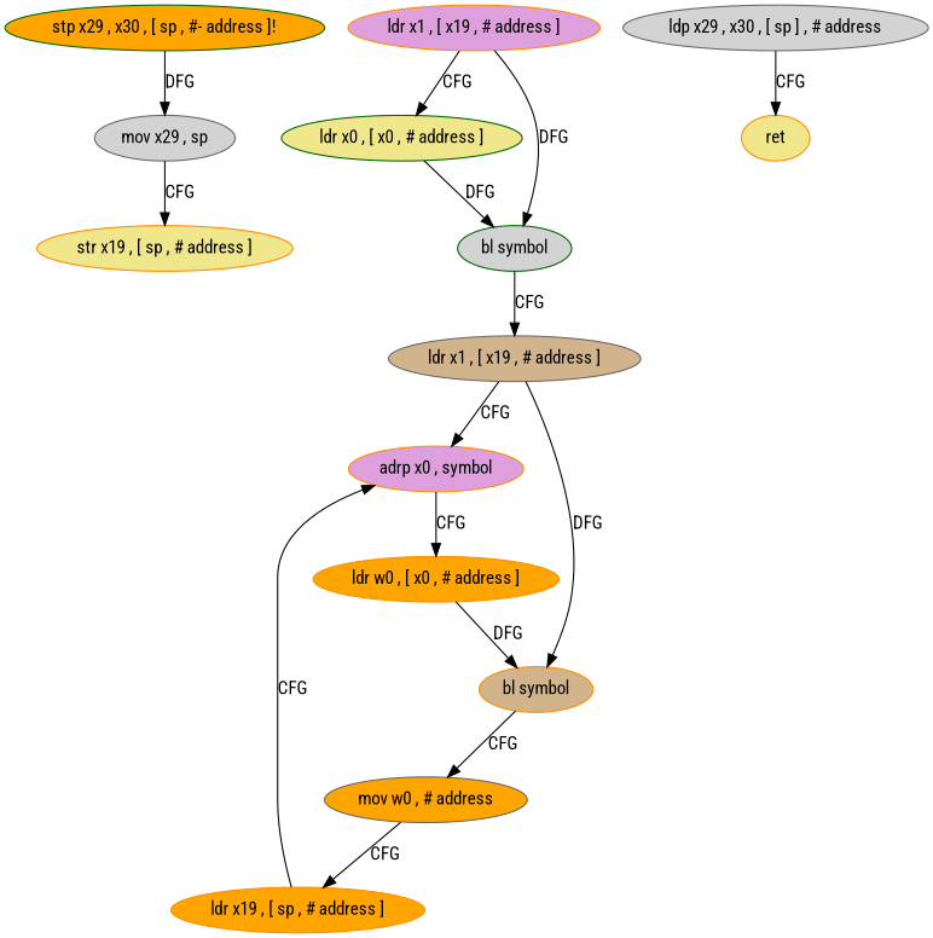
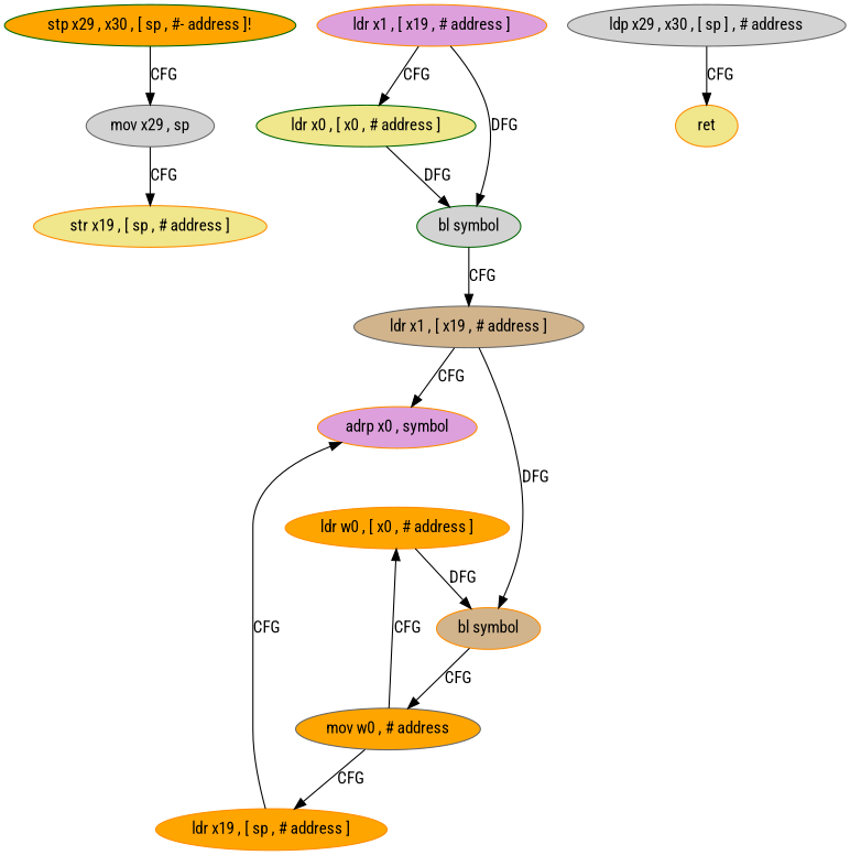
  digraph {
    fontname="Roboto Condensed"
    node [color=darkorange fillcolor=orange fontname="Roboto Condensed" style=filled]
    edge [fontname="Roboto Condensed"]
    n1 [color=darkgreen label="stp x29 , x30 , [ sp , #- address ]!"]
    n2 [color=gray40 fillcolor=lightgrey label="mov x29 , sp"]
    n3 [fillcolor=khaki label="str x19 , [ sp , # address ]"]
    n4 [fillcolor=plum label="ldr x1 , [ x19 , # address ]"]
    n5 [color=darkgreen fillcolor=khaki label="ldr x0 , [ x0 , # address ]"]
    n6 [color=darkgreen fillcolor=lightgrey label="bl symbol"]
    n7 [color=gray40 fillcolor=tan label="ldr x1 , [ x19 , # address ]"]
    n8 [fillcolor=plum label="adrp x0 , symbol"]
    n9 [fillcolor=tan label="bl symbol"]
    n10 [label="ldr w0 , [ x0 , # address ]"]
    n11 [color=gray40 label="mov w0 , # address"]
    n12 [label="ldr x19 , [ sp , # address ]"]
    n13 [color=gray40 fillcolor=lightgrey label="ldp x29 , x30 , [ sp ] , # address"]
    n14 [fillcolor=khaki label=ret]
-   n1 -> n2 [label=DFG]
+   n1 -> n2 [label=CFG]
    n2 -> n3 [label=CFG]
    n4 -> n5 [label=CFG]
    n4 -> n6 [label=DFG]
    n5 -> n6 [label=DFG]
    n6 -> n7 [label=CFG]
    n7 -> n8 [label=CFG]
    n7 -> n9 [label=DFG]
-   n8 -> n10 [label=CFG]
+   n11 -> n10 [label=CFG]
    n9 -> n11 [label=CFG]
    n10 -> n9 [label=DFG]
    n11 -> n12 [label=CFG]
    n12 -> n8 [label=CFG]
    n13 -> n14 [label=CFG]
  }
